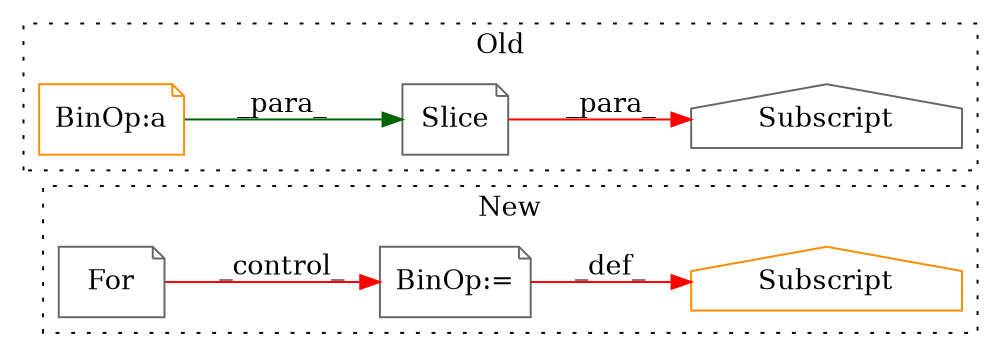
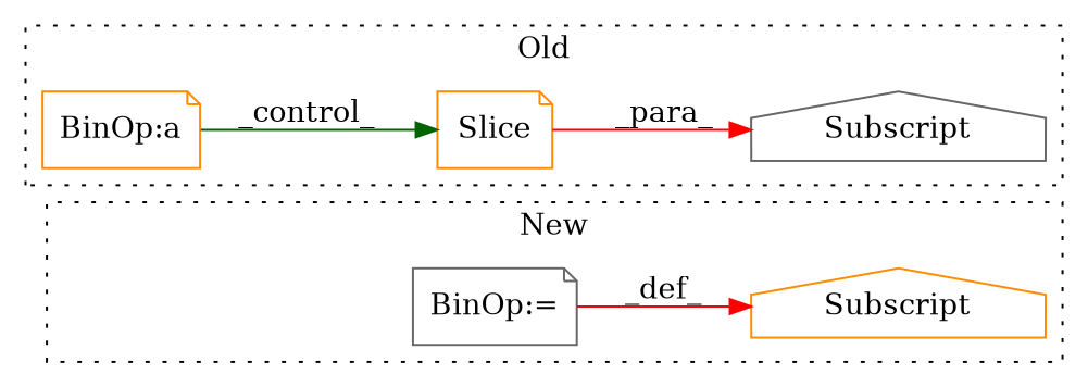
  digraph {
    rankdir=LR
    node [a=63 color=gray40 shape=note]
    edge [color=red]
-   n1 [a=107 l="4,14" label=For s="5616,5633"]
    n2 [a=68 l=3 label="BinOp:=" s=5775]
    n3 [color=darkorange l="33,0" label=Subscript s="5742,0" shape=house]
-   n4 [a=80 l=5 label=Slice s=5216]
+   n4 [a=80 color=darkorange l=5 label=Slice s=5216]
    n5 [l="39,0" label=Subscript s="5195,0" shape=house]
    n6 [a=82 color=darkorange l=7 label="BinOp:a" s=5225]
    subgraph cluster_1 {
      label=New
      style=dotted
-     n1
      n2
      n3
    }
    subgraph cluster_2 {
      label=Old
      style=dotted
      n4
      n5
      n6
    }
-   n1 -> n2 [label=_control_]
    n2 -> n3 [label=_def_]
    n4 -> n5 [label=_para_]
-   n6 -> n4 [color=darkgreen label=_para_]
+   n6 -> n4 [color=darkgreen label=_control_]
  }
